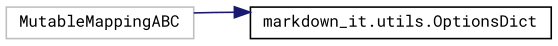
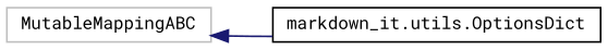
  digraph {
    rankdir=LR
    fontname="Roboto Mono"
    node [fillcolor=white fontname="Roboto Mono" fontsize=10 shape=record style=filled]
    n1 [color=grey75 height=0.2 label=MutableMappingABC width=0.4]
    n2 [color=black height=0.2 label="markdown_it.utils.OptionsDict" width=0.4]
-   n2 -> n1 [color=midnightblue dir=back fontname="Roboto Mono" fontsize=10 labelfontname=Helvetica labelfontsize=10 style=solid]
+   n1 -> n2 [color=midnightblue dir=back fontname="Roboto Mono" fontsize=10 labelfontname=Helvetica labelfontsize=10 style=solid]
  }
